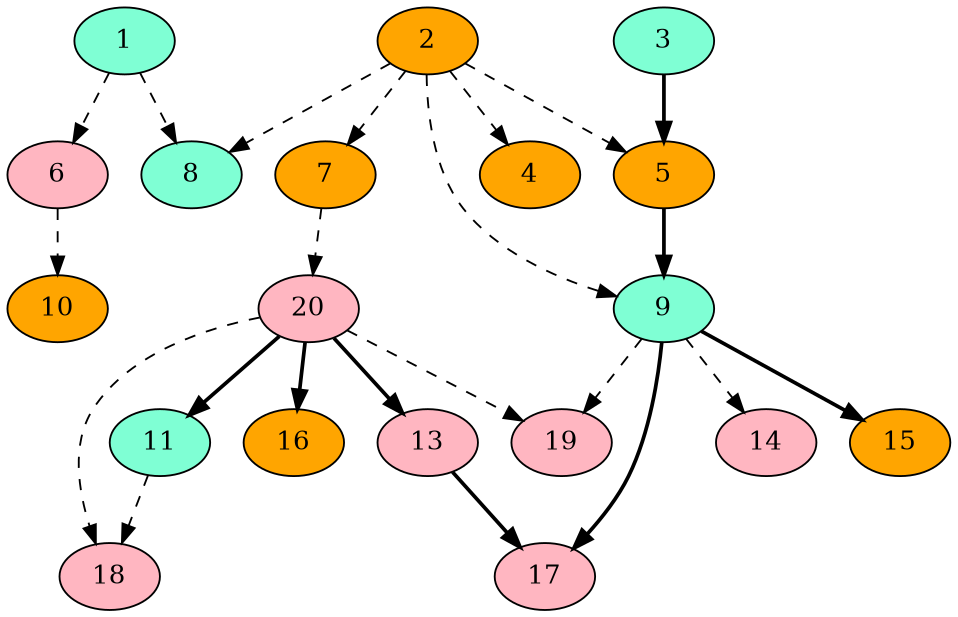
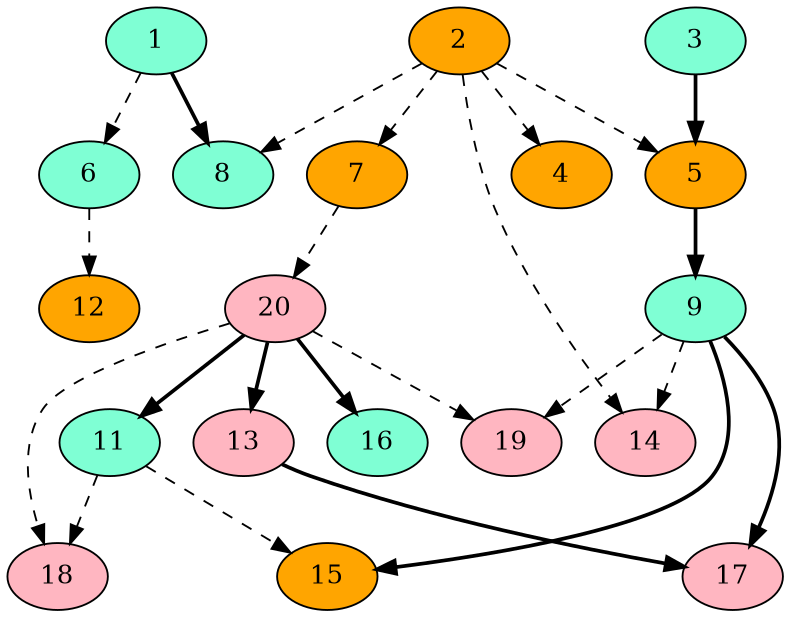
  digraph {
    node [fillcolor=aquamarine style=filled]
    edge [style=dashed]
    1 [alpha=33.15]
-   6 [alpha=44.65 fillcolor=lightpink]
+   6 [alpha=44.65]
    8 [alpha=46.41]
-   12 [alpha=31.73 fillcolor=orange label=10]
+   12 [alpha=31.73 fillcolor=orange]
    2 [alpha=26.50 fillcolor=orange]
    4 [alpha=26.70 fillcolor=orange]
    5 [alpha=37.64 fillcolor=orange]
    7 [alpha=28.91 fillcolor=orange]
    9 [alpha=29.76]
    n10 [alpha=25.56 fillcolor=lightpink label=20]
    14 [alpha=37.37 fillcolor=lightpink]
    15 [alpha=38.10 fillcolor=orange]
    17 [alpha=42.28 fillcolor=lightpink]
    19 [alpha=32.77 fillcolor=lightpink]
    11 [alpha=20.51]
    13 [alpha=37.38 fillcolor=lightpink]
-   16 [alpha=43.01 fillcolor=orange]
+   16 [alpha=43.01]
    18 [alpha=26.90 fillcolor=lightpink]
    3 [alpha=27.87]
    1 -> 6
-   1 -> 8
+   1 -> 8 [style=bold]
    6 -> 12
    2 -> 8
    2 -> 4
    2 -> 5
    2 -> 7
-   2 -> 9
+   2 -> 14
    5 -> 9 [style=bold]
    7 -> n10
    9 -> 14
    9 -> 15 [style=bold]
    9 -> 17 [style=bold]
    9 -> 19
    n10 -> 19
    n10 -> 11 [style=bold]
    n10 -> 13 [style=bold]
    n10 -> 16 [style=bold]
    n10 -> 18
+   11 -> 15
    11 -> 18
    13 -> 17 [style=bold]
    3 -> 5 [style=bold]
  }
